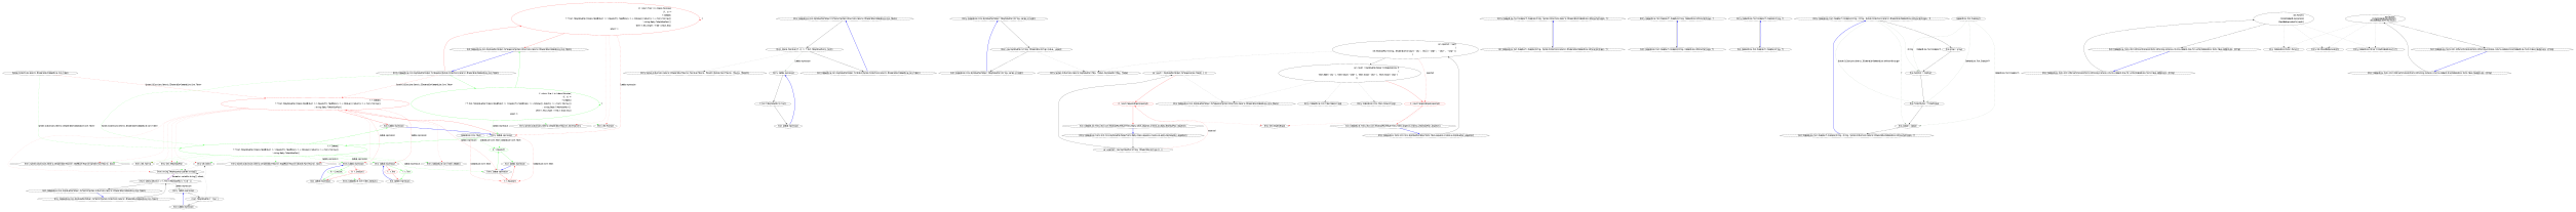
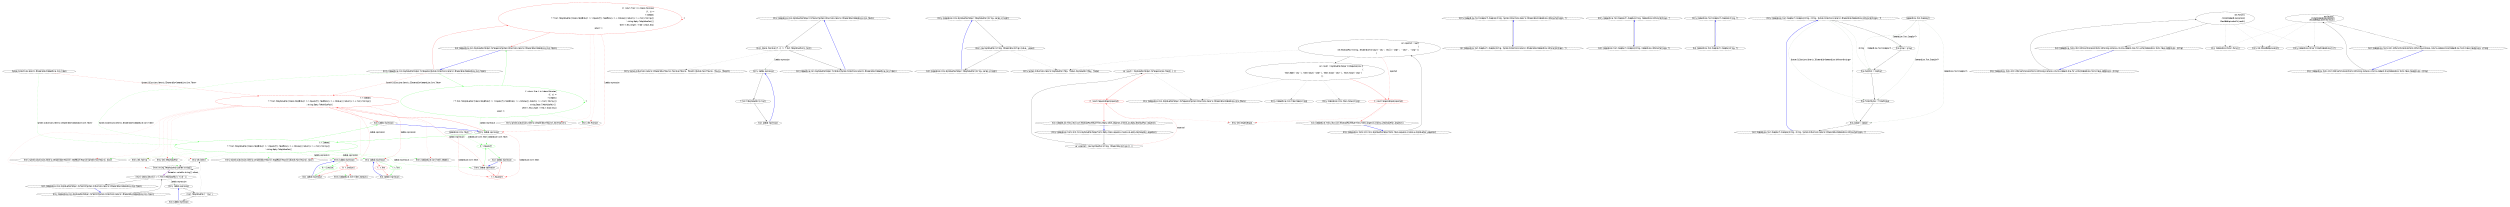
  digraph {
    fontname="Roboto Mono"
    node [fontname="Roboto Mono" cluster="lambda expression" span="28-28"]
    edge [fontname="Roboto Mono" style=solid]
    n1 [label="System.Collections.Generic.IEnumerable<CommandLine.Core.Token>" cluster="" span=""]
    n2 [color=red community=0 label="0: f.IsName()\r\n                            ? f.Text.ToKeyValuePair(tokens.SkipWhile(t => t.Equals(f)).TakeWhile(v => v.IsValue()).Select(x => x.Text).ToArray())\r\n                            : string.Empty.ToKeyValuePair()" span="27-29"]
    n3 [color=green community=0 label="0: f.IsName()\r\n                            ? f.Text.ToKeyValuePair(tokens.SkipWhile(t => t.Equals(f)).TakeWhile(v => v.IsValue()).Select(x => x.Text).ToArray())\r\n                            : string.Empty.ToKeyValuePair()" span="27-29"]
    n4 [cluster="Unk.Select" label="Entry Unk.Select" span=""]
    n5 [cluster="string.ToKeyValuePair(params string[])" label="Entry string.ToKeyValuePair(params string[])" span="34-34"]
    n6 [label="Exit lambda expression" span="26-29"]
    n7 [cluster="CommandLine.Core.Token.IsName()" label="Entry CommandLine.Core.Token.IsName()" span="68-68"]
    n8 [cluster="System.Collections.Generic.IEnumerable<TSource>.SkipWhile<TSource>(System.Func<TSource, bool>)" label="Entry System.Collections.Generic.IEnumerable<TSource>.SkipWhile<TSource>(System.Func<TSource, bool>)" span="0-0"]
    n9 [cluster="System.Collections.Generic.IEnumerable<TSource>.TakeWhile<TSource>(System.Func<TSource, bool>)" label="Entry System.Collections.Generic.IEnumerable<TSource>.TakeWhile<TSource>(System.Func<TSource, bool>)" span="0-0"]
    n10 [cluster="Unk.ToArray" label="Entry Unk.ToArray" span=""]
    n11 [cluster="Unk.ToKeyValuePair" label="Entry Unk.ToKeyValuePair" span=""]
    n12 [label="Entry lambda expression"]
    n13 [label="Entry lambda expression"]
    n14 [label="Entry lambda expression"]
    n15 [label="CommandLine.Core.Token" cluster="" span=""]
    n16 [color=red community=0 label="0: t.Equals(f)"]
    n17 [color=green community=0 label="0: t.Equals(f)"]
    n18 [label="Exit lambda expression"]
    n19 [cluster="CommandLine.Core.KeyValuePairHelper.ForSwitch(System.Collections.Generic.IEnumerable<CommandLine.Core.Token>)" label="Entry CommandLine.Core.KeyValuePairHelper.ForSwitch(System.Collections.Generic.IEnumerable<CommandLine.Core.Token>)" span="10-10"]
    n20 [cluster="CommandLine.Core.KeyValuePairHelper.ForSwitch(System.Collections.Generic.IEnumerable<CommandLine.Core.Token>)" label="return tokens.Select(t => t.Text.ToKeyValuePair(''true''));" span="13-13"]
    n21 [cluster="CommandLine.Core.KeyValuePairHelper.ForSwitch(System.Collections.Generic.IEnumerable<CommandLine.Core.Token>)" label="Exit CommandLine.Core.KeyValuePairHelper.ForSwitch(System.Collections.Generic.IEnumerable<CommandLine.Core.Token>)" span="10-10"]
    n22 [label="Entry lambda expression" span="13-13"]
    n23 [label="t.Text.ToKeyValuePair(''true'')" span="13-13"]
    n24 [label="Exit lambda expression" span="13-13"]
    n25 [cluster="CommandLine.Core.KeyValuePairHelper.ForScalar(System.Collections.Generic.IEnumerable<CommandLine.Core.Token>)" label="Entry CommandLine.Core.KeyValuePairHelper.ForScalar(System.Collections.Generic.IEnumerable<CommandLine.Core.Token>)" span="16-16"]
    n26 [cluster="CommandLine.Core.KeyValuePairHelper.ForScalar(System.Collections.Generic.IEnumerable<CommandLine.Core.Token>)" label="return tokens.Pairwise((f, s) => f.Text.ToKeyValuePair(s.Text));" span="19-19"]
    n27 [cluster="CommandLine.Core.KeyValuePairHelper.ForScalar(System.Collections.Generic.IEnumerable<CommandLine.Core.Token>)" label="Exit CommandLine.Core.KeyValuePairHelper.ForScalar(System.Collections.Generic.IEnumerable<CommandLine.Core.Token>)" span="16-16"]
    n28 [cluster="System.Collections.Generic.IEnumerable<TSource>.Pairwise<TSource, TResult>(System.Func<TSource, TSource, TResult>)" label="Entry System.Collections.Generic.IEnumerable<TSource>.Pairwise<TSource, TResult>(System.Func<TSource, TSource, TResult>)" span="272-272"]
    n29 [label="Entry lambda expression" span="19-19"]
    n30 [label="f.Text.ToKeyValuePair(s.Text)" span="19-19"]
    n31 [label="Exit lambda expression" span="19-19"]
    n32 [cluster="CommandLine.Core.KeyValuePairHelper.ForSequence(System.Collections.Generic.IEnumerable<CommandLine.Core.Token>)" label="Entry CommandLine.Core.KeyValuePairHelper.ForSequence(System.Collections.Generic.IEnumerable<CommandLine.Core.Token>)" span="22-22"]
    n33 [cluster="CommandLine.Core.KeyValuePairHelper.ForSequence(System.Collections.Generic.IEnumerable<CommandLine.Core.Token>)" color=red community=0 label="0: return from t in tokens.Pairwise(\r\n                (f, s) =>\r\n                        f.IsName()\r\n                            ? f.Text.ToKeyValuePair(tokens.SkipWhile(t => t.Equals(f)).TakeWhile(v => v.IsValue()).Select(x => x.Text).ToArray())\r\n                            : string.Empty.ToKeyValuePair())\r\n                   where t.Key.Length > 0 && t.Value.Any()\r\n                   select t;" span="25-31"]
    n34 [cluster="CommandLine.Core.KeyValuePairHelper.ForSequence(System.Collections.Generic.IEnumerable<CommandLine.Core.Token>)" color=green community=0 label="0: return from t in tokens.Pairwise(\r\n                (f, s) =>\r\n                        f.IsName()\r\n                            ? f.Text.ToKeyValuePair(tokens.SkipWhile(t => t.Equals(f)).TakeWhile(v => v.IsValue()).Select(x => x.Text).ToArray())\r\n                            : string.Empty.ToKeyValuePair())\r\n                   where t.Key.Length > 0 && t.Value.Any()\r\n                   select t;" span="25-31"]
    n35 [cluster="CommandLine.Core.KeyValuePairHelper.ForSequence(System.Collections.Generic.IEnumerable<CommandLine.Core.Token>)" label="Exit CommandLine.Core.KeyValuePairHelper.ForSequence(System.Collections.Generic.IEnumerable<CommandLine.Core.Token>)" span="22-22"]
    n36 [cluster="Unk.Pairwise" label="Entry Unk.Pairwise" span=""]
    n37 [cluster="System.Collections.Generic.IEnumerable<TSource>.Any<TSource>()" label="Entry System.Collections.Generic.IEnumerable<TSource>.Any<TSource>()" span="0-0"]
    n38 [label="Entry lambda expression" span="26-29"]
    n39 [color=red community=0 label="0: v.IsValue()"]
    n40 [color=green community=0 label="0: v.IsValue()"]
    n41 [color=red community=0 label="1: x.Text"]
    n42 [color=green community=0 label="1: x.Text"]
    n43 [label="Exit lambda expression"]
    n44 [cluster="CommandLine.Core.Token.IsValue()" label="Entry CommandLine.Core.Token.IsValue()" span="73-73"]
    n45 [label="Exit lambda expression"]
    n46 [cluster="CommandLine.Core.KeyValuePairHelper.ToKeyValuePair(string, params string[])" label="Entry CommandLine.Core.KeyValuePairHelper.ToKeyValuePair(string, params string[])" span="34-34"]
    n47 [cluster="CommandLine.Core.KeyValuePairHelper.ToKeyValuePair(string, params string[])" label="return new KeyValuePair<string, IEnumerable<string>>(value, values);" span="36-36"]
    n48 [cluster="CommandLine.Core.KeyValuePairHelper.ToKeyValuePair(string, params string[])" label="Exit CommandLine.Core.KeyValuePairHelper.ToKeyValuePair(string, params string[])" span="34-34"]
    n49 [cluster="System.Collections.Generic.KeyValuePair<TKey, TValue>.KeyValuePair(TKey, TValue)" label="Entry System.Collections.Generic.KeyValuePair<TKey, TValue>.KeyValuePair(TKey, TValue)" span="0-0"]
    n50 [cluster="CommandLine.Tests.Unit.Core.KeyValuePairHelperTests.Empty_token_sequence_creates_an_empty_KeyValuePair_sequence()" file="KeyValuePairHelperTests.cs" label="Entry CommandLine.Tests.Unit.Core.KeyValuePairHelperTests.Empty_token_sequence_creates_an_empty_KeyValuePair_sequence()" span="12-12"]
    n51 [cluster="CommandLine.Tests.Unit.Core.KeyValuePairHelperTests.Empty_token_sequence_creates_an_empty_KeyValuePair_sequence()" file="KeyValuePairHelperTests.cs" label="var expected = new KeyValuePair<string, IEnumerable<string>>[] { }" span="14-14"]
    n52 [cluster="CommandLine.Tests.Unit.Core.KeyValuePairHelperTests.Empty_token_sequence_creates_an_empty_KeyValuePair_sequence()" file="KeyValuePairHelperTests.cs" label="var result = KeyValuePairHelper.ForSequence(new Token[] { })" span="16-16"]
    n53 [cluster="CommandLine.Tests.Unit.Core.KeyValuePairHelperTests.Empty_token_sequence_creates_an_empty_KeyValuePair_sequence()" color=red community=0 file="KeyValuePairHelperTests.cs" label="2: result.SequenceEqual(expected)" span="18-18"]
    n54 [cluster="CommandLine.Core.KeyValuePairHelper.ForSequence(System.Collections.Generic.IEnumerable<CommandLine.Core.Token>)" file="KeyValuePairHelperTests.cs" label="Entry CommandLine.Core.KeyValuePairHelper.ForSequence(System.Collections.Generic.IEnumerable<CommandLine.Core.Token>)" span="22-22"]
    n55 [cluster="CommandLine.Tests.Unit.Core.KeyValuePairHelperTests.Empty_token_sequence_creates_an_empty_KeyValuePair_sequence()" file="KeyValuePairHelperTests.cs" label="Exit CommandLine.Tests.Unit.Core.KeyValuePairHelperTests.Empty_token_sequence_creates_an_empty_KeyValuePair_sequence()" span="12-12"]
    n56 [cluster="Unk.SequenceEqual" file="KeyValuePairHelperTests.cs" label="Entry Unk.SequenceEqual" span=""]
    n57 [cluster="CommandLine.Core.Token.Name(string)" file="KeyValuePairHelperTests.cs" label="Entry CommandLine.Core.Token.Name(string)" span="19-19"]
    n58 [cluster="CommandLine.Tests.Unit.Core.KeyValuePairHelperTests.Token_sequence_creates_a_KeyValuePair_sequence()" file="KeyValuePairHelperTests.cs" label="Entry CommandLine.Tests.Unit.Core.KeyValuePairHelperTests.Token_sequence_creates_a_KeyValuePair_sequence()" span="22-22"]
    n59 [cluster="CommandLine.Tests.Unit.Core.KeyValuePairHelperTests.Token_sequence_creates_a_KeyValuePair_sequence()" file="KeyValuePairHelperTests.cs" label="var expected = new[]\r\n                {\r\n                    new KeyValuePair<string, IEnumerable<string>>(''seq'', new[] {''seq0'', ''seq1'', ''seq2''})\r\n                }" span="24-27"]
    n60 [cluster="CommandLine.Tests.Unit.Core.KeyValuePairHelperTests.Token_sequence_creates_a_KeyValuePair_sequence()" file="KeyValuePairHelperTests.cs" label="var result = KeyValuePairHelper.ForSequence(new []\r\n                {\r\n                    Token.Name(''seq''), Token.Value(''seq0''), Token.Value(''seq1''), Token.Value(''seq2'') \r\n                })" span="29-32"]
    n61 [cluster="CommandLine.Tests.Unit.Core.KeyValuePairHelperTests.Token_sequence_creates_a_KeyValuePair_sequence()" color=red community=0 file="KeyValuePairHelperTests.cs" label="2: result.SequenceEqual(expected)" span="34-34"]
    n62 [cluster="CommandLine.Core.Token.Value(string)" file="KeyValuePairHelperTests.cs" label="Entry CommandLine.Core.Token.Value(string)" span="24-24"]
    n63 [cluster="CommandLine.Tests.Unit.Core.KeyValuePairHelperTests.Token_sequence_creates_a_KeyValuePair_sequence()" file="KeyValuePairHelperTests.cs" label="Exit CommandLine.Tests.Unit.Core.KeyValuePairHelperTests.Token_sequence_creates_a_KeyValuePair_sequence()" span="22-22"]
    n64 [cluster="CommandLine.Text.Example<T>.Example(string, System.Collections.Generic.IEnumerable<CommandLine.UnParserSettings>, T)" file="UnParserExtensions.cs" label="Entry CommandLine.Text.Example<T>.Example(string, System.Collections.Generic.IEnumerable<CommandLine.UnParserSettings>, T)" span="22-22"]
    n65 [cluster="CommandLine.Text.Example<T>.Example(string, System.Collections.Generic.IEnumerable<CommandLine.UnParserSettings>, T)" file="UnParserExtensions.cs" label="Exit CommandLine.Text.Example<T>.Example(string, System.Collections.Generic.IEnumerable<CommandLine.UnParserSettings>, T)" span="22-22"]
    n66 [cluster="CommandLine.Text.Example<T>.Example(string, CommandLine.UnParserSettings, T)" file="UnParserExtensions.cs" label="Entry CommandLine.Text.Example<T>.Example(string, CommandLine.UnParserSettings, T)" span="27-27"]
    n67 [cluster="CommandLine.Text.Example<T>.Example(string, CommandLine.UnParserSettings, T)" file="UnParserExtensions.cs" label="Exit CommandLine.Text.Example<T>.Example(string, CommandLine.UnParserSettings, T)" span="27-27"]
    n68 [cluster="CommandLine.Text.Example<T>.Example(string, T)" file="UnParserExtensions.cs" label="Entry CommandLine.Text.Example<T>.Example(string, T)" span="32-32"]
    n69 [cluster="CommandLine.Text.Example<T>.Example(string, T)" file="UnParserExtensions.cs" label="Exit CommandLine.Text.Example<T>.Example(string, T)" span="32-32"]
    n70 [cluster="CommandLine.Text.Example<T>.Example(string, string, System.Collections.Generic.IEnumerable<CommandLine.UnParserSettings>, T)" file="UnParserExtensions.cs" label="Entry CommandLine.Text.Example<T>.Example(string, string, System.Collections.Generic.IEnumerable<CommandLine.UnParserSettings>, T)" span="14-14"]
    n71 [cluster="CommandLine.Text.Example<T>.Example(string, string, System.Collections.Generic.IEnumerable<CommandLine.UnParserSettings>, T)" file="UnParserExtensions.cs" label="this.group = group" span="16-16"]
    n72 [cluster="CommandLine.Text.Example<T>.Example(string, string, System.Collections.Generic.IEnumerable<CommandLine.UnParserSettings>, T)" file="UnParserExtensions.cs" label="this.helpText = helpText" span="17-17"]
    n73 [cluster="CommandLine.Text.Example<T>.Example(string, string, System.Collections.Generic.IEnumerable<CommandLine.UnParserSettings>, T)" file="UnParserExtensions.cs" label="this.formatStyles = formatStyles" span="18-18"]
    n74 [cluster="CommandLine.Text.Example<T>.Example(string, string, System.Collections.Generic.IEnumerable<CommandLine.UnParserSettings>, T)" file="UnParserExtensions.cs" label="this.sample = sample" span="19-19"]
    n75 [cluster="CommandLine.Text.Example<T>.Example(string, string, System.Collections.Generic.IEnumerable<CommandLine.UnParserSettings>, T)" file="UnParserExtensions.cs" label="Exit CommandLine.Text.Example<T>.Example(string, string, System.Collections.Generic.IEnumerable<CommandLine.UnParserSettings>, T)" span="14-14"]
    n76 [file="UnParserExtensions.cs" label="CommandLine.Text.Example<T>" cluster="" span=""]
    n77 [cluster="CommandLine.Parser.FormatCommandLine<T>(T)" file="UnParserExtensionsTests.cs" label="Entry CommandLine.Parser.FormatCommandLine<T>(T)" span="24-24"]
    n78 [cluster="CommandLine.Parser.Parser()" file="UnParserExtensionsTests.cs" label="Entry CommandLine.Parser.Parser()" span="26-26"]
    n79 [cluster="CommandLine.Tests.Unit.UnParserExtensionsTests.UnParsing_instance_returns_command_line_for_verbs(CommandLine.Tests.Fakes.AddOptions, string)" file="UnParserExtensionsTests.cs" label="Entry CommandLine.Tests.Unit.UnParserExtensionsTests.UnParsing_instance_returns_command_line_for_verbs(CommandLine.Tests.Fakes.AddOptions, string)" span="30-30"]
    n80 [cluster="CommandLine.Tests.Unit.UnParserExtensionsTests.UnParsing_instance_returns_command_line_for_verbs(CommandLine.Tests.Fakes.AddOptions, string)" file="UnParserExtensionsTests.cs" label="new Parser()\r\n                .FormatCommandLine(options)\r\n                .ShouldBeEquivalentTo(result)" span="32-34"]
    n81 [cluster="CommandLine.Tests.Unit.UnParserExtensionsTests.UnParsing_instance_returns_command_line_for_verbs(CommandLine.Tests.Fakes.AddOptions, string)" file="UnParserExtensionsTests.cs" label="Exit CommandLine.Tests.Unit.UnParserExtensionsTests.UnParsing_instance_returns_command_line_for_verbs(CommandLine.Tests.Fakes.AddOptions, string)" span="30-30"]
    n82 [cluster="Unk.ShouldBeEquivalentTo" file="UnParserExtensionsTests.cs" label="Entry Unk.ShouldBeEquivalentTo" span=""]
    n83 [cluster="CommandLine.Tests.Unit.UnParserExtensionsTests.UnParsing_instance_returns_command_line(CommandLine.Tests.Fakes.FakeOptions, string)" file="UnParserExtensionsTests.cs" label="Entry CommandLine.Tests.Unit.UnParserExtensionsTests.UnParsing_instance_returns_command_line(CommandLine.Tests.Fakes.FakeOptions, string)" span="21-21"]
    n84 [cluster="CommandLine.Tests.Unit.UnParserExtensionsTests.UnParsing_instance_returns_command_line(CommandLine.Tests.Fakes.FakeOptions, string)" file="UnParserExtensionsTests.cs" label="new Parser()\r                .FormatCommandLine(options)\r                .ShouldBeEquivalentTo(result)" span="23-25"]
    n85 [cluster="CommandLine.Tests.Unit.UnParserExtensionsTests.UnParsing_instance_returns_command_line(CommandLine.Tests.Fakes.FakeOptions, string)" file="UnParserExtensionsTests.cs" label="Exit CommandLine.Tests.Unit.UnParserExtensionsTests.UnParsing_instance_returns_command_line(CommandLine.Tests.Fakes.FakeOptions, string)" span="21-21"]
    n1 -> n2 [color=red label="System.Collections.Generic.IEnumerable<CommandLine.Core.Token>" style=dashed]
    n1 -> n3 [color=green label="System.Collections.Generic.IEnumerable<CommandLine.Core.Token>" style=dashed]
    n2 -> n4 [color=red style=dotted]
    n2 -> n5 [color=red style=dotted]
    n2 -> n6 [color=red]
    n2 -> n7 [color=red style=dotted]
    n2 -> n8 [color=red style=dotted]
    n2 -> n9 [color=red style=dotted]
    n2 -> n10 [color=red style=dotted]
    n2 -> n11 [color=red style=dotted]
    n2 -> n12 [color=red label="lambda expression" style=dashed]
    n2 -> n13 [color=red label="lambda expression" style=dashed]
    n2 -> n14 [color=red label="lambda expression" style=dashed]
    n3 -> n4 [color=green style=dotted]
    n3 -> n5 [color=green style=dotted]
    n3 -> n6 [color=green]
    n3 -> n7 [color=green style=dotted]
    n3 -> n8 [color=green style=dotted]
    n3 -> n9 [color=green style=dotted]
    n3 -> n10 [color=green style=dotted]
    n3 -> n11 [color=green style=dotted]
    n3 -> n12 [color=green label="lambda expression" style=dashed]
    n3 -> n13 [color=green label="lambda expression" style=dashed]
    n3 -> n14 [color=green label="lambda expression" style=dashed]
    n4 -> n5 [style=dotted]
    n5 -> n20 [color=darkorchid label="Parameter variable string[] values" style=bold]
    n6 -> n38 [color=blue style=bold]
    n12 -> n16 [color=red]
    n12 -> n17 [color=green]
    n13 -> n39 [color=red]
    n13 -> n40 [color=green]
    n14 -> n41 [color=red]
    n14 -> n42 [color=green]
    n15 -> n16 [color=red label="CommandLine.Core.Token" style=dashed]
    n15 -> n17 [color=green label="CommandLine.Core.Token" style=dashed]
    n16 -> n18 [color=red]
    n17 -> n18 [color=green]
    n18 -> n12 [color=blue style=bold]
    n19 -> n20
    n20 -> n4 [style=dotted]
    n20 -> n21
    n20 -> n22 [color=darkseagreen4 label="lambda expression" style=dashed]
    n21 -> n19 [color=blue style=bold]
    n22 -> n23
    n23 -> n5 [style=dotted]
    n23 -> n24
    n24 -> n22 [color=blue style=bold]
    n25 -> n26
    n26 -> n27
    n26 -> n28 [style=dotted]
    n26 -> n29 [color=darkseagreen4 label="lambda expression" style=dashed]
    n27 -> n25 [color=blue style=bold]
    n29 -> n30
    n30 -> n31
    n31 -> n29 [color=blue style=bold]
    n32 -> n2 [color=red label="System.Collections.Generic.IEnumerable<CommandLine.Core.Token>" style=dashed]
    n32 -> n3 [color=green label="System.Collections.Generic.IEnumerable<CommandLine.Core.Token>" style=dashed]
    n32 -> n33 [color=red]
    n32 -> n34 [color=green]
    n33 -> n33 [color=red label=t style=dashed]
    n33 -> n35 [color=red]
    n33 -> n36 [color=red style=dotted]
    n33 -> n37 [color=red style=dotted]
    n33 -> n38 [color=red label="lambda expression" style=dashed]
    n34 -> n34 [color=green label=t style=dashed]
    n34 -> n35 [color=green]
    n34 -> n36 [color=green style=dotted]
    n34 -> n37 [color=green style=dotted]
    n34 -> n38 [color=green label="lambda expression" style=dashed]
    n35 -> n32 [color=blue style=bold]
    n38 -> n2 [color=red]
    n38 -> n3 [color=green]
    n38 -> n16 [color=red label="CommandLine.Core.Token" style=dashed]
    n38 -> n17 [color=green label="CommandLine.Core.Token" style=dashed]
    n39 -> n43 [color=red]
    n39 -> n44 [color=red style=dotted]
    n40 -> n43 [color=green]
    n40 -> n44 [color=green style=dotted]
    n41 -> n45 [color=red]
    n42 -> n45 [color=green]
    n43 -> n13 [color=blue style=bold]
    n45 -> n14 [color=blue style=bold]
    n46 -> n47
    n47 -> n48
    n47 -> n49 [style=dotted]
    n48 -> n46 [color=blue style=bold]
    n50 -> n51
    n51 -> n52
    n51 -> n53 [color=red label=expected style=dashed]
    n52 -> n53 [color=red]
    n52 -> n54 [style=dotted]
    n53 -> n55 [color=red]
    n53 -> n56 [color=red style=dotted]
    n55 -> n50 [color=blue style=bold]
    n58 -> n59
    n59 -> n49 [style=dotted]
    n59 -> n60
    n59 -> n61 [color=red label=expected style=dashed]
    n60 -> n54 [style=dotted]
    n60 -> n57 [style=dotted]
    n60 -> n61 [color=red]
    n60 -> n62 [style=dotted]
    n61 -> n56 [color=red style=dotted]
    n61 -> n63 [color=red]
    n63 -> n58 [color=blue style=bold]
    n64 -> n65
    n65 -> n64 [color=blue style=bold]
    n66 -> n67
    n67 -> n66 [color=blue style=bold]
    n68 -> n69
    n69 -> n68 [color=blue style=bold]
    n70 -> n71
    n70 -> n72 [color=darkseagreen4 label=string style=dashed]
    n70 -> n73 [color=darkseagreen4 label="System.Collections.Generic.IEnumerable<CommandLine.UnParserSettings>" style=dashed]
    n70 -> n74 [color=darkseagreen4 label=T style=dashed]
    n71 -> n72
    n72 -> n73
    n73 -> n74
    n74 -> n75
    n75 -> n70 [color=blue style=bold]
+   n76 -> n71 [color=darkseagreen4 label="CommandLine.Text.Example<T>" style=dashed]
    n76 -> n72 [color=darkseagreen4 label="CommandLine.Text.Example<T>" style=dashed]
    n76 -> n73 [color=darkseagreen4 label="CommandLine.Text.Example<T>" style=dashed]
    n76 -> n74 [color=darkseagreen4 label="CommandLine.Text.Example<T>" style=dashed]
    n79 -> n80
    n80 -> n77 [style=dotted]
    n80 -> n78 [style=dotted]
    n80 -> n81
    n80 -> n82 [style=dotted]
    n81 -> n79 [color=blue style=bold]
    n83 -> n84
    n84 -> n77 [style=dotted]
    n84 -> n78 [style=dotted]
    n84 -> n82 [style=dotted]
    n84 -> n85
    n85 -> n83 [color=blue style=bold]
  }
